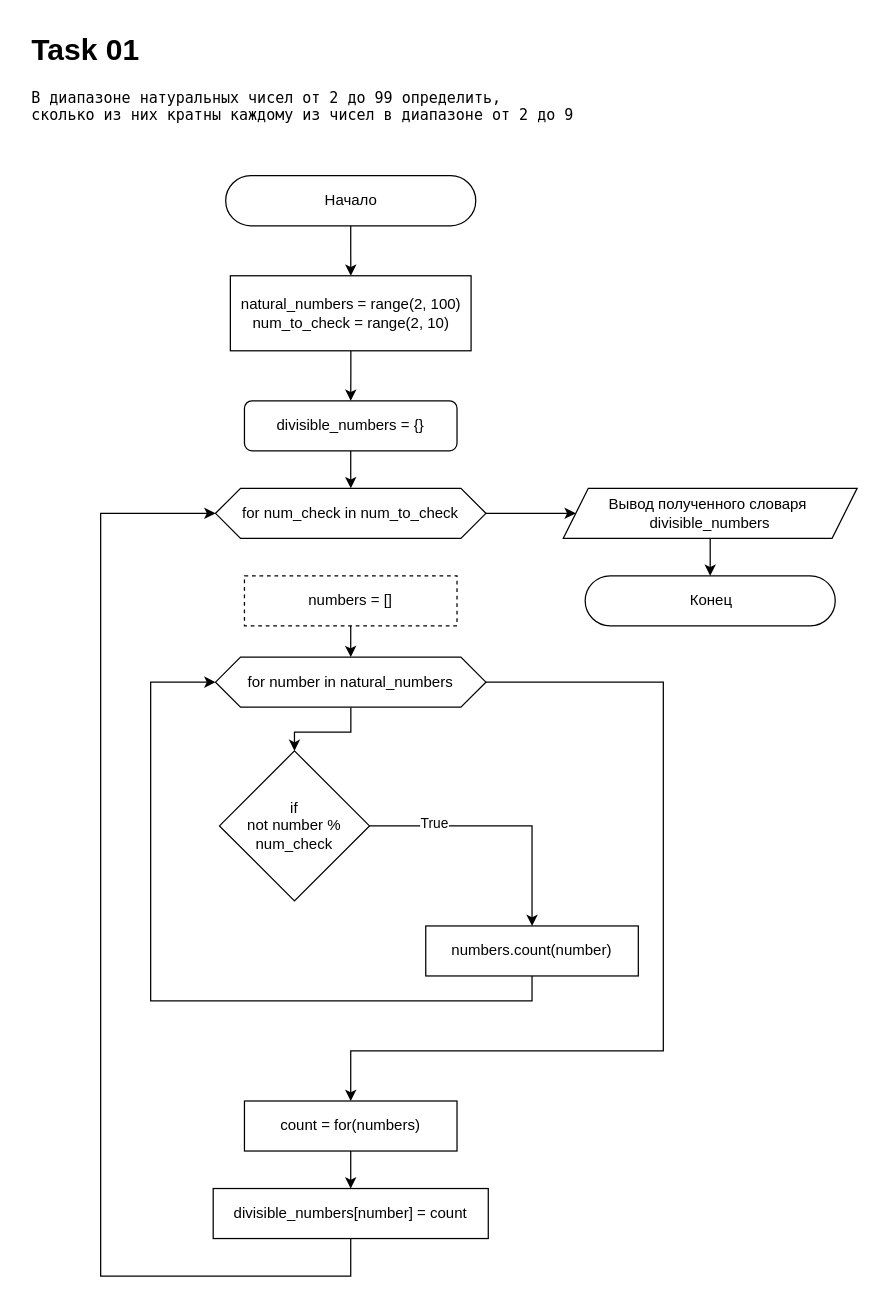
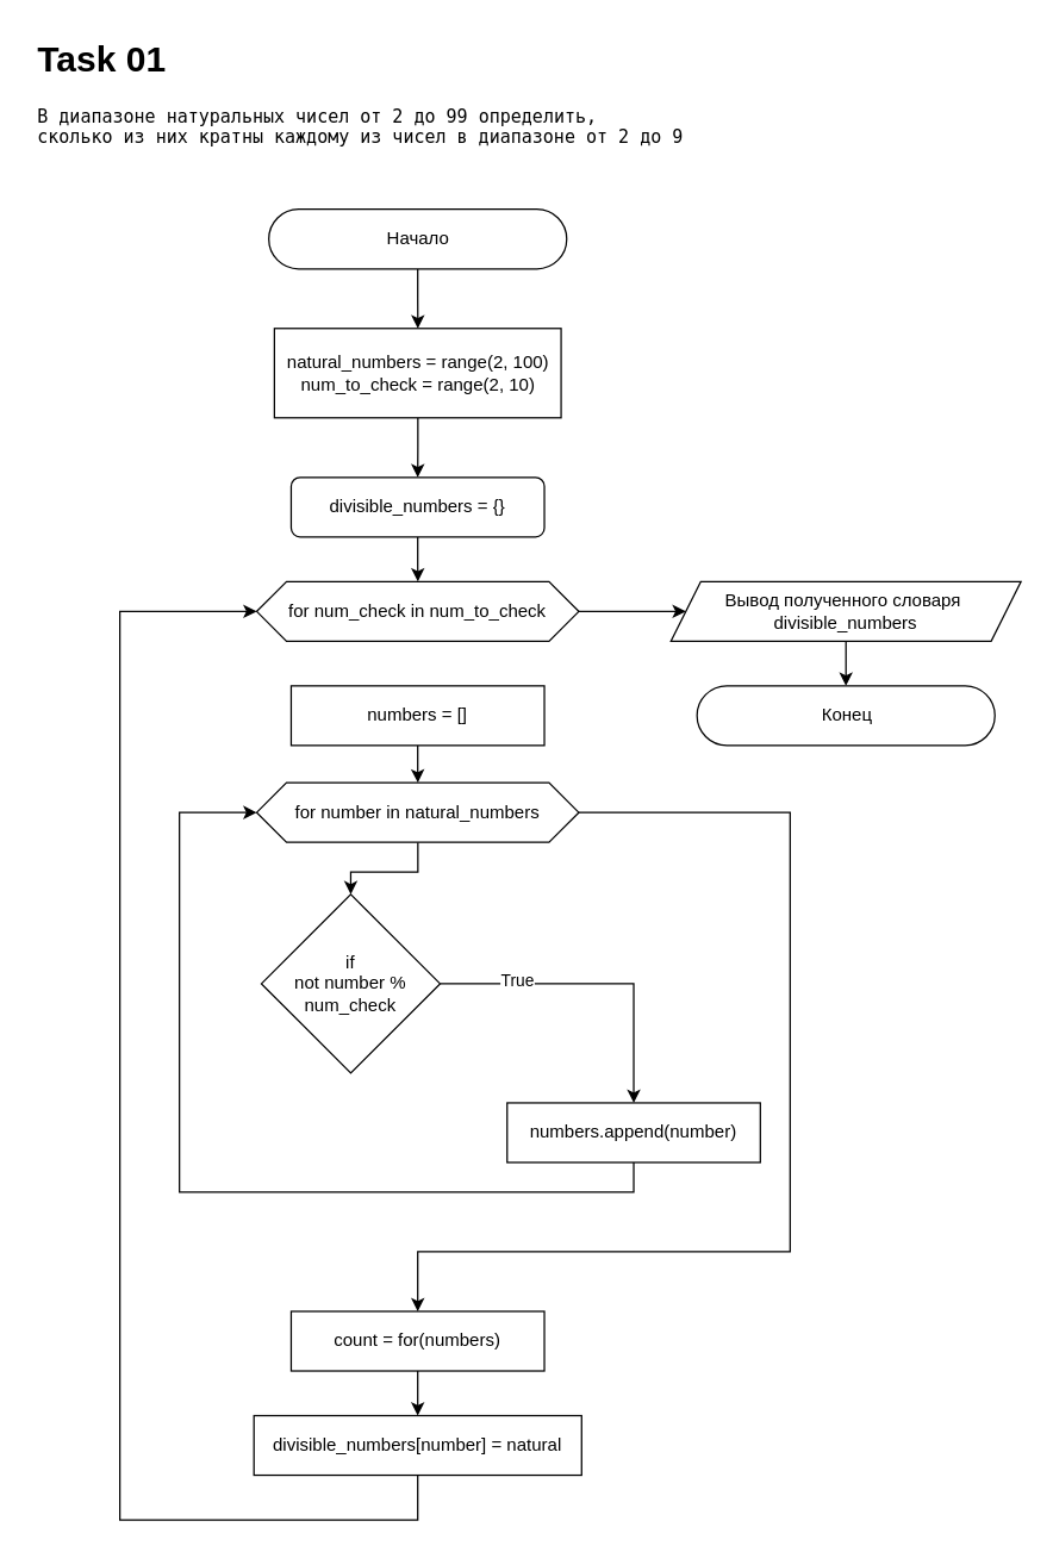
  <mxCell id="0" />
  <mxCell id="1" parent="0" />
  <mxCell id="2" value="" style="edgeStyle=orthogonalEdgeStyle;rounded=0;orthogonalLoop=1;jettySize=auto;html=1;fontColor=default;" parent="1" source="3" target="12" edge="1"><mxGeometry relative="1" as="geometry" /></mxCell>
  <mxCell id="3" value="Начало" style="html=1;dashed=0;whitespace=wrap;shape=mxgraph.dfd.start;fontFamily=Helvetica;" parent="1" vertex="1"><mxGeometry x="180" y="140" width="200" height="40" as="geometry" /></mxCell>
  <mxCell id="4" value="&lt;h1&gt;Task 01&lt;/h1&gt;&lt;pre style=&quot;font-family: &amp;#34;jetbrains mono&amp;#34; , monospace&quot;&gt;&lt;pre style=&quot;font-family: &amp;#34;jetbrains mono&amp;#34; , monospace&quot;&gt;&lt;pre style=&quot;font-family: &amp;#34;jetbrains mono&amp;#34; , monospace&quot;&gt;&lt;pre style=&quot;font-family: &amp;#34;jetbrains mono&amp;#34; , monospace&quot;&gt;&lt;pre style=&quot;font-family: &amp;#34;jetbrains mono&amp;#34; , monospace&quot;&gt;В диапазоне натуральных чисел от &lt;span&gt;2 &lt;/span&gt;до &lt;span&gt;99 &lt;/span&gt;определить&lt;span&gt;,&lt;br&gt;&lt;/span&gt;сколько из них кратны каждому из чисел в диапазоне от &lt;span&gt;2 &lt;/span&gt;до &lt;span&gt;9&lt;/span&gt;&lt;/pre&gt;&lt;/pre&gt;&lt;/pre&gt;&lt;/pre&gt;&lt;/pre&gt;" style="text;html=1;strokeColor=none;fillColor=none;spacing=5;spacingTop=-20;whiteSpace=wrap;overflow=hidden;rounded=0;labelBackgroundColor=none;fontColor=default;" parent="1" vertex="1"><mxGeometry x="20" y="20" width="580" height="130" as="geometry" /></mxCell>
  <mxCell id="5" value="Конец" style="html=1;dashed=0;whitespace=wrap;shape=mxgraph.dfd.start;fontFamily=Helvetica;" parent="1" vertex="1"><mxGeometry x="467.5" y="460" width="200" height="40" as="geometry" /></mxCell>
  <mxCell id="6" style="edgeStyle=orthogonalEdgeStyle;rounded=0;orthogonalLoop=1;jettySize=auto;html=1;fontColor=default;entryX=0.5;entryY=0;entryDx=0;entryDy=0;exitX=1;exitY=0.5;exitDx=0;exitDy=0;" parent="1" source="8" target="17" edge="1"><mxGeometry relative="1" as="geometry"><mxPoint x="388.12" y="770" as="targetPoint" /></mxGeometry></mxCell>
  <mxCell id="7" value="True" style="edgeLabel;html=1;align=center;verticalAlign=middle;resizable=0;points=[];fontColor=default;" parent="6" vertex="1" connectable="0"><mxGeometry x="-0.514" y="3" relative="1" as="geometry"><mxPoint as="offset" /></mxGeometry></mxCell>
  <mxCell id="8" value="if&#10;not number % num_check" style="rhombus;dashed=0;fontColor=default;labelBackgroundColor=none;whiteSpace=wrap;" parent="1" vertex="1"><mxGeometry x="175.01" y="600" width="120" height="120" as="geometry" /></mxCell>
  <mxCell id="9" value="" style="edgeStyle=orthogonalEdgeStyle;rounded=0;orthogonalLoop=1;jettySize=auto;html=1;fontColor=default;" parent="1" source="10" target="27" edge="1"><mxGeometry relative="1" as="geometry" /></mxCell>
  <mxCell id="10" value="for num_check in num_to_check" style="shape=hexagon;perimeter=hexagonPerimeter2;whiteSpace=wrap;fixedSize=1;labelBackgroundColor=none;labelBorderColor=none;fontColor=default;" parent="1" vertex="1"><mxGeometry x="171.88" y="390" width="216.25" height="40" as="geometry" /></mxCell>
  <mxCell id="11" value="" style="edgeStyle=orthogonalEdgeStyle;rounded=0;orthogonalLoop=1;jettySize=auto;html=1;fontColor=default;" parent="1" source="12" target="21" edge="1"><mxGeometry relative="1" as="geometry" /></mxCell>
  <mxCell id="12" value="natural_numbers = range(2, 100)&#10;num_to_check = range(2, 10)" style="rounded=0;whiteSpace=wrap;labelBackgroundColor=none;fontColor=default;" parent="1" vertex="1"><mxGeometry x="183.75" y="220" width="192.5" height="60" as="geometry" /></mxCell>
  <mxCell id="13" value="" style="edgeStyle=orthogonalEdgeStyle;rounded=0;orthogonalLoop=1;jettySize=auto;html=1;fontColor=default;" parent="1" source="15" target="8" edge="1"><mxGeometry relative="1" as="geometry" /></mxCell>
  <mxCell id="14" style="edgeStyle=orthogonalEdgeStyle;rounded=0;orthogonalLoop=1;jettySize=auto;html=1;entryX=0.5;entryY=0;entryDx=0;entryDy=0;fontColor=default;" parent="1" source="15" target="23" edge="1"><mxGeometry relative="1" as="geometry"><Array as="points"><mxPoint x="530" y="545" /><mxPoint x="530" y="840" /></Array></mxGeometry></mxCell>
  <mxCell id="15" value="for number in natural_numbers" style="shape=hexagon;perimeter=hexagonPerimeter2;whiteSpace=wrap;fixedSize=1;labelBackgroundColor=none;labelBorderColor=none;fontColor=default;" parent="1" vertex="1"><mxGeometry x="171.87" y="525" width="216.25" height="40" as="geometry" /></mxCell>
  <mxCell id="16" style="edgeStyle=orthogonalEdgeStyle;rounded=0;orthogonalLoop=1;jettySize=auto;html=1;entryX=0;entryY=0.5;entryDx=0;entryDy=0;fontColor=default;" parent="1" source="17" target="15" edge="1"><mxGeometry relative="1" as="geometry"><Array as="points"><mxPoint x="425" y="800" /><mxPoint x="120" y="800" /><mxPoint x="120" y="545" /></Array></mxGeometry></mxCell>
- <mxCell id="17" value="numbers.count(number)" style="rounded=0;whiteSpace=wrap;labelBackgroundColor=none;fontColor=default;" parent="1" vertex="1"><mxGeometry x="340.01" y="740" width="170" height="40" as="geometry" /></mxCell>
+ <mxCell id="17" value="numbers.append(number)" style="rounded=0;whiteSpace=wrap;labelBackgroundColor=none;fontColor=default;" parent="1" vertex="1"><mxGeometry x="340.01" y="740" width="170" height="40" as="geometry" /></mxCell>
  <mxCell id="18" value="" style="edgeStyle=orthogonalEdgeStyle;rounded=0;orthogonalLoop=1;jettySize=auto;html=1;fontColor=default;" parent="1" source="19" target="15" edge="1"><mxGeometry relative="1" as="geometry" /></mxCell>
- <mxCell id="19" value="numbers = []" style="rounded=0;whiteSpace=wrap;labelBackgroundColor=none;fontColor=default;dashed=1;" parent="1" vertex="1"><mxGeometry x="195.01" y="460" width="170" height="40" as="geometry" /></mxCell>
+ <mxCell id="19" value="numbers = []" style="rounded=0;whiteSpace=wrap;labelBackgroundColor=none;fontColor=default;" parent="1" vertex="1"><mxGeometry x="195.01" y="460" width="170" height="40" as="geometry" /></mxCell>
  <mxCell id="20" style="edgeStyle=orthogonalEdgeStyle;rounded=0;orthogonalLoop=1;jettySize=auto;html=1;fontColor=default;" parent="1" source="21" target="10" edge="1"><mxGeometry relative="1" as="geometry" /></mxCell>
  <mxCell id="21" value="divisible_numbers = {}" style="whiteSpace=wrap;labelBackgroundColor=none;fontColor=default;rounded=1;" parent="1" vertex="1"><mxGeometry x="195.01" y="320" width="170" height="40" as="geometry" /></mxCell>
  <mxCell id="22" value="" style="edgeStyle=orthogonalEdgeStyle;rounded=0;orthogonalLoop=1;jettySize=auto;html=1;fontColor=default;" parent="1" source="23" target="25" edge="1"><mxGeometry relative="1" as="geometry" /></mxCell>
  <mxCell id="23" value="count = for(numbers)" style="rounded=0;whiteSpace=wrap;labelBackgroundColor=none;fontColor=default;" parent="1" vertex="1"><mxGeometry x="195.01" y="880" width="170" height="40" as="geometry" /></mxCell>
  <mxCell id="24" style="edgeStyle=orthogonalEdgeStyle;rounded=0;orthogonalLoop=1;jettySize=auto;html=1;entryX=0;entryY=0.5;entryDx=0;entryDy=0;fontColor=default;" parent="1" source="25" target="10" edge="1"><mxGeometry relative="1" as="geometry"><Array as="points"><mxPoint x="280" y="1020" /><mxPoint x="80" y="1020" /><mxPoint x="80" y="410" /></Array></mxGeometry></mxCell>
- <mxCell id="25" value="divisible_numbers[number] = count" style="rounded=0;whiteSpace=wrap;labelBackgroundColor=none;fontColor=default;" parent="1" vertex="1"><mxGeometry x="170.01" y="950" width="220" height="40" as="geometry" /></mxCell>
+ <mxCell id="25" value="divisible_numbers[number] = natural" style="rounded=0;whiteSpace=wrap;labelBackgroundColor=none;fontColor=default;" parent="1" vertex="1"><mxGeometry x="170.01" y="950" width="220" height="40" as="geometry" /></mxCell>
  <mxCell id="26" value="" style="edgeStyle=orthogonalEdgeStyle;rounded=0;orthogonalLoop=1;jettySize=auto;html=1;fontColor=default;" parent="1" source="27" target="5" edge="1"><mxGeometry relative="1" as="geometry" /></mxCell>
  <mxCell id="27" value="Вывод полученного словаря&amp;nbsp;&lt;br&gt;divisible_numbers" style="shape=parallelogram;perimeter=parallelogramPerimeter;whiteSpace=wrap;html=1;fixedSize=1;dashed=0;fontFamily=Helvetica;fontColor=default;labelBackgroundColor=none;" parent="1" vertex="1"><mxGeometry x="450" y="390" width="235" height="40" as="geometry" /></mxCell>
